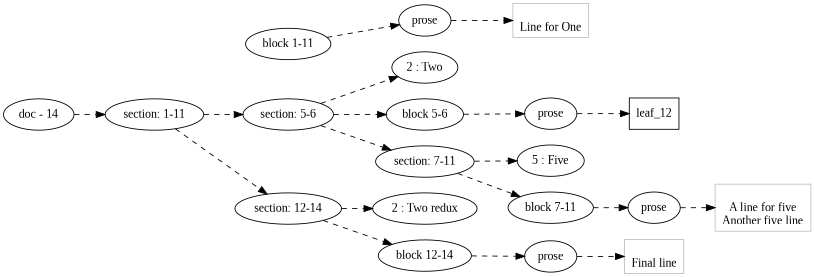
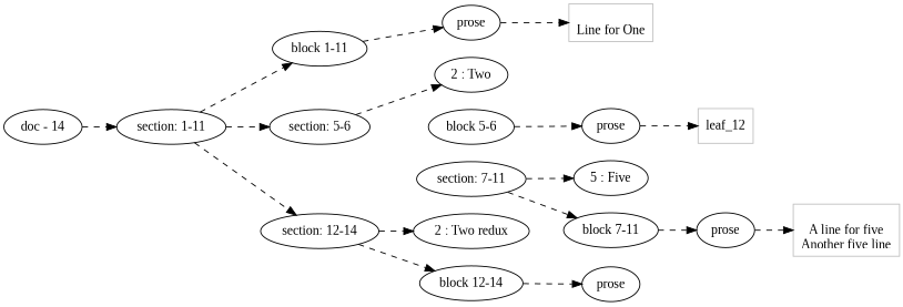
  digraph {
    fontname="Liberation Serif"
    rankdir=LR
    node [fontname="Liberation Serif"]
    edge [fontname="Liberation Serif" style=dashed]
    n1 [label="section: 1-11"]
    n2 [label="block 1-11"]
    n3 [label="section: 5-6"]
    n4 [label="section: 12-14"]
    n5 [label=prose]
    n6 [label="2 : Two"]
    n7 [label="block 5-6"]
    n8 [label="section: 7-11"]
    n9 [label=prose]
    n10 [label="5 : Five"]
    n11 [label="block 7-11"]
    n12 [label=prose]
    n13 [label="2 : Two redux"]
    n14 [label="block 12-14"]
    n15 [label=prose]
    n16 [color=Gray label="\nLine for One\n" shape=rectangle]
-   leaf_12 [color=black shape=rectangle]
+   leaf_12 [color=Gray shape=rectangle]
    n18 [color=Gray label="\nA line for five\nAnother five line\n" shape=rectangle]
-   n19 [color=Gray label="\nFinal line" shape=rectangle]
    n20 [label="doc - 14"]
    subgraph sub_1 {
      rank=same
      n1
    }
    subgraph sub_2 {
      rank=same
      n2
      n3
      n4
    }
    subgraph sub_3 {
      rank=same
      n5
    }
    subgraph sub_4 {
      rank=same
      n6
      n7
      n8
    }
    subgraph sub_5 {
      rank=same
      n9
    }
    subgraph sub_6 {
      rank=same
      n10
      n11
    }
    subgraph sub_7 {
      rank=same
      n12
    }
    subgraph sub_8 {
      rank=same
      n13
      n14
    }
    subgraph sub_9 {
      rank=same
      n15
    }
+   n1 -> n2
    n1 -> n3
    n1 -> n4
    n2 -> n5
    n3 -> n6
-   n3 -> n7
-   n3 -> n8
    n4 -> n13
    n4 -> n14
    n5 -> n16
    n7 -> n9
    n8 -> n10
    n8 -> n11
    n9 -> leaf_12
    n11 -> n12
    n12 -> n18
    n14 -> n15
-   n15 -> n19
    n20 -> n1
  }
